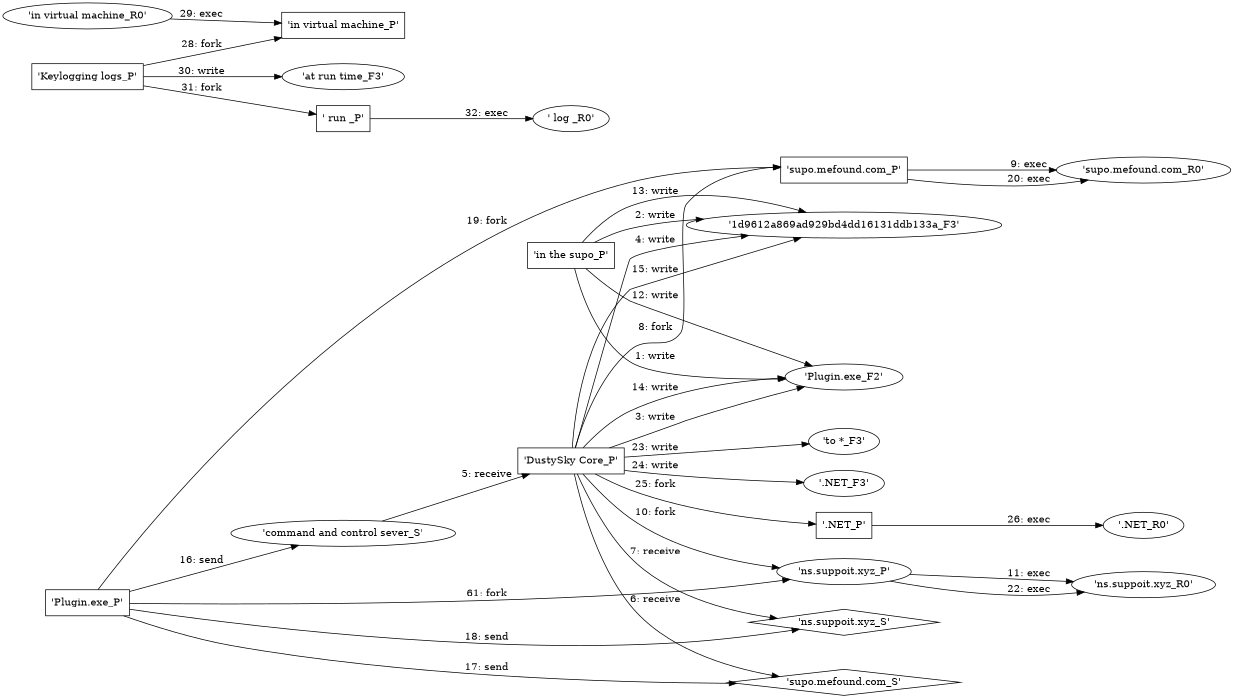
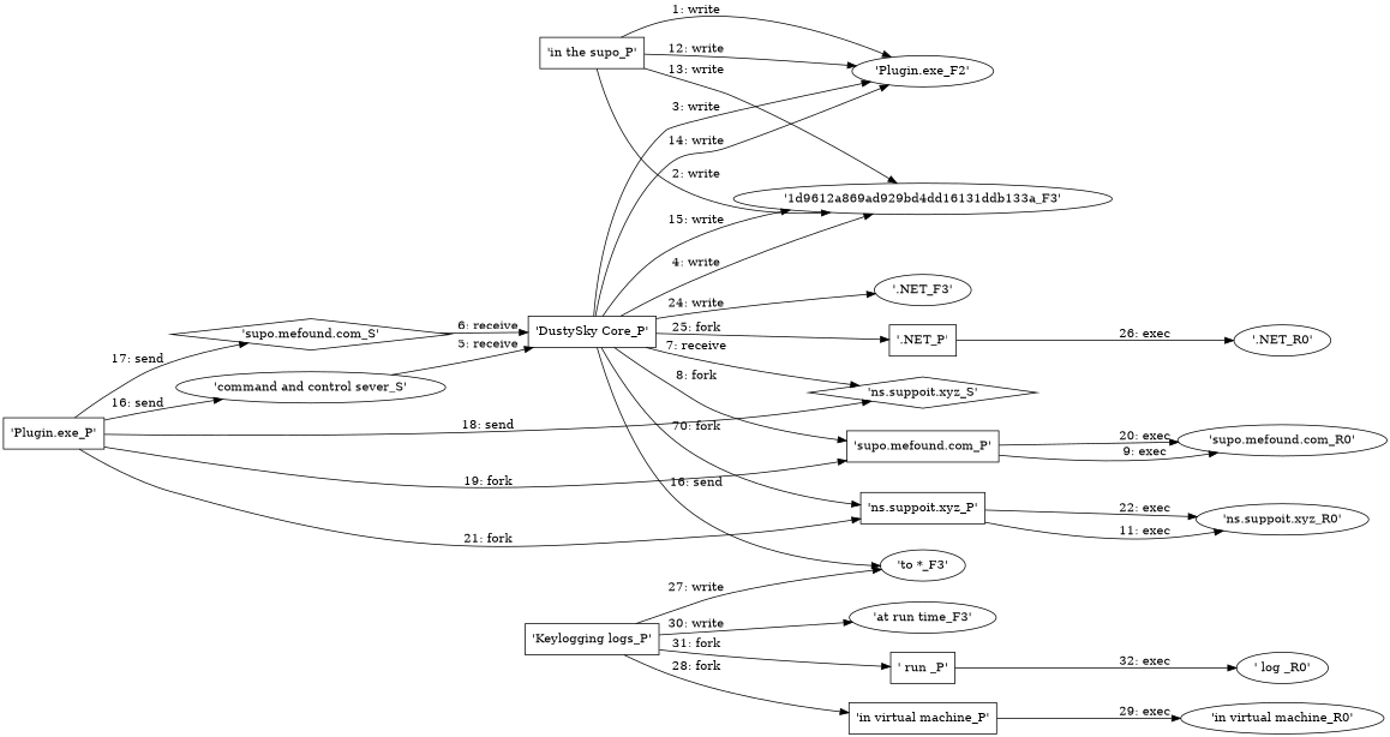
  digraph {
    engine=neato
    fixedsize=false
    fontname="DejaVu Serif"
    fontsize=10
    nodesep=0.3
    rankdir=LR
    ranksep=0
    splines=true
    node [fontname="DejaVu Serif" node_type=Process shape=ellipse]
    edge [fontname="DejaVu Serif"]
    "'Plugin.exe_F2'" [node_type=file]
    n2 [label="'in the supo_P'" shape=box]
    "'1d9612a869ad929bd4dd16131ddb133a_F3'" [node_type=file]
    "'DustySky Core_P'" [shape=box]
    "'supo.mefound.com_P'" [shape=box]
-   "'ns.suppoit.xyz_P'"
+   "'ns.suppoit.xyz_P'" [shape=box]
    "'to *_F3'" [node_type=file]
    "'.NET_F3'" [node_type=file]
    "'.NET_P'" [shape=box]
    "'ns.suppoit.xyz_S'" [node_type=Socket shape=diamond]
    "'supo.mefound.com_R0'" [node_type=File]
    "'ns.suppoit.xyz_R0'" [node_type=File]
    "'.NET_R0'" [node_type=File]
    "'command and control sever_S'" [node_type=Socket]
    "'supo.mefound.com_S'" [node_type=Socket shape=diamond]
    "'Plugin.exe_P'" [shape=box]
    "'Keylogging logs_P'" [shape=box]
    "'in virtual machine_P'" [shape=box]
    "'at run time_F3'" [node_type=file]
    n20 [label="' run _P'" shape=box]
    "'in virtual machine_R0'" [node_type=File]
    "'\ log \_R0'" [node_type=File]
    n2 -> "'Plugin.exe_F2'" [label="1: write"]
    n2 -> "'Plugin.exe_F2'" [label="12: write"]
    n2 -> "'1d9612a869ad929bd4dd16131ddb133a_F3'" [label="2: write"]
    n2 -> "'1d9612a869ad929bd4dd16131ddb133a_F3'" [label="13: write"]
    "'DustySky Core_P'" -> "'Plugin.exe_F2'" [label="3: write"]
    "'DustySky Core_P'" -> "'Plugin.exe_F2'" [label="14: write"]
    "'DustySky Core_P'" -> "'1d9612a869ad929bd4dd16131ddb133a_F3'" [label="4: write"]
    "'DustySky Core_P'" -> "'1d9612a869ad929bd4dd16131ddb133a_F3'" [label="15: write"]
    "'DustySky Core_P'" -> "'supo.mefound.com_P'" [label="8: fork"]
-   "'DustySky Core_P'" -> "'ns.suppoit.xyz_P'" [label="10: fork"]
-   "'DustySky Core_P'" -> "'to *_F3'" [label="23: write"]
+   "'DustySky Core_P'" -> "'ns.suppoit.xyz_P'" [label="70: fork"]
+   "'DustySky Core_P'" -> "'to *_F3'" [label="16: send"]
    "'DustySky Core_P'" -> "'.NET_F3'" [label="24: write"]
    "'DustySky Core_P'" -> "'.NET_P'" [label="25: fork"]
    "'DustySky Core_P'" -> "'ns.suppoit.xyz_S'" [label="7: receive"]
    "'supo.mefound.com_P'" -> "'supo.mefound.com_R0'" [label="9: exec"]
    "'supo.mefound.com_P'" -> "'supo.mefound.com_R0'" [label="20: exec"]
    "'ns.suppoit.xyz_P'" -> "'ns.suppoit.xyz_R0'" [label="11: exec"]
    "'ns.suppoit.xyz_P'" -> "'ns.suppoit.xyz_R0'" [label="22: exec"]
    "'.NET_P'" -> "'.NET_R0'" [label="26: exec"]
    "'command and control sever_S'" -> "'DustySky Core_P'" [label="5: receive"]
-   "'DustySky Core_P'" -> "'supo.mefound.com_S'" [label="6: receive"]
+   "'supo.mefound.com_S'" -> "'DustySky Core_P'" [label="6: receive"]
    "'Plugin.exe_P'" -> "'supo.mefound.com_P'" [label="19: fork"]
-   "'Plugin.exe_P'" -> "'ns.suppoit.xyz_P'" [label="61: fork"]
+   "'Plugin.exe_P'" -> "'ns.suppoit.xyz_P'" [label="21: fork"]
    "'Plugin.exe_P'" -> "'ns.suppoit.xyz_S'" [label="18: send"]
    "'Plugin.exe_P'" -> "'command and control sever_S'" [label="16: send"]
    "'Plugin.exe_P'" -> "'supo.mefound.com_S'" [label="17: send"]
+   "'Keylogging logs_P'" -> "'to *_F3'" [label="27: write"]
    "'Keylogging logs_P'" -> "'in virtual machine_P'" [label="28: fork"]
    "'Keylogging logs_P'" -> "'at run time_F3'" [label="30: write"]
    "'Keylogging logs_P'" -> n20 [label="31: fork"]
-   "'in virtual machine_R0'" -> "'in virtual machine_P'" [label="29: exec"]
+   "'in virtual machine_P'" -> "'in virtual machine_R0'" [label="29: exec"]
    n20 -> "'\ log \_R0'" [label="32: exec"]
  }
